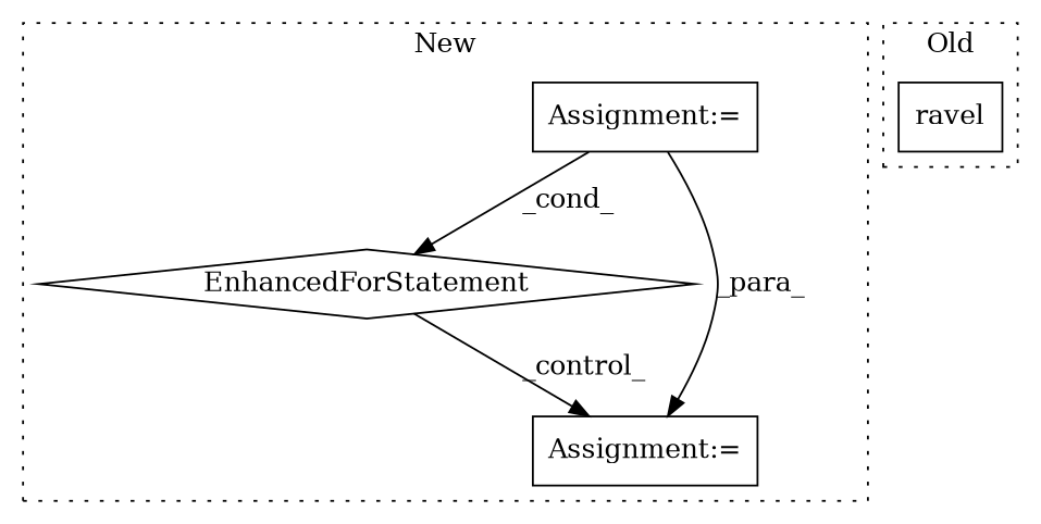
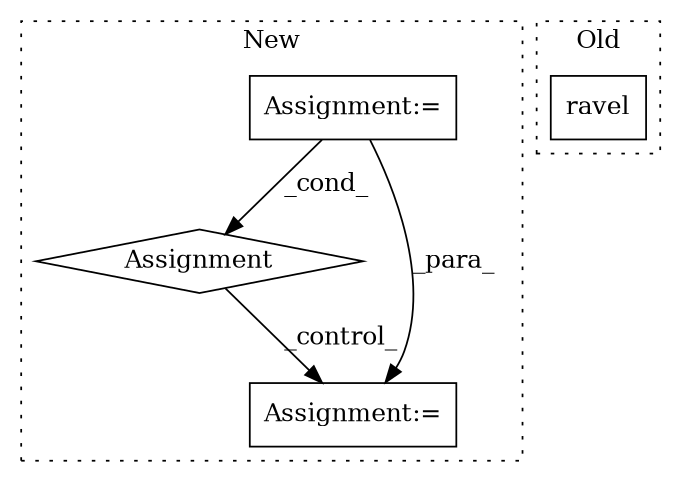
  digraph {
    node [a=7 shape=box]
-   n1 [a=70 l="57,2" label=EnhancedForStatement s="3944,4014" shape=diamond]
+   n1 [a=70 l="57,2" label=Assignment s="3944,4014" shape=diamond]
    n2 [l=5 label="Assignment:=" s=3678]
    n3 [l=29 label="Assignment:=" s=4162]
    n4 [a=32 l=7 label=ravel s=2229]
    subgraph cluster_1 {
      label=New
      style=dotted
      n1
      n2
      n3
    }
    subgraph cluster_2 {
      label=Old
      style=dotted
      n4
    }
    n1 -> n3 [label=_control_]
    n2 -> n1 [label=_cond_]
    n2 -> n3 [label=_para_]
  }
